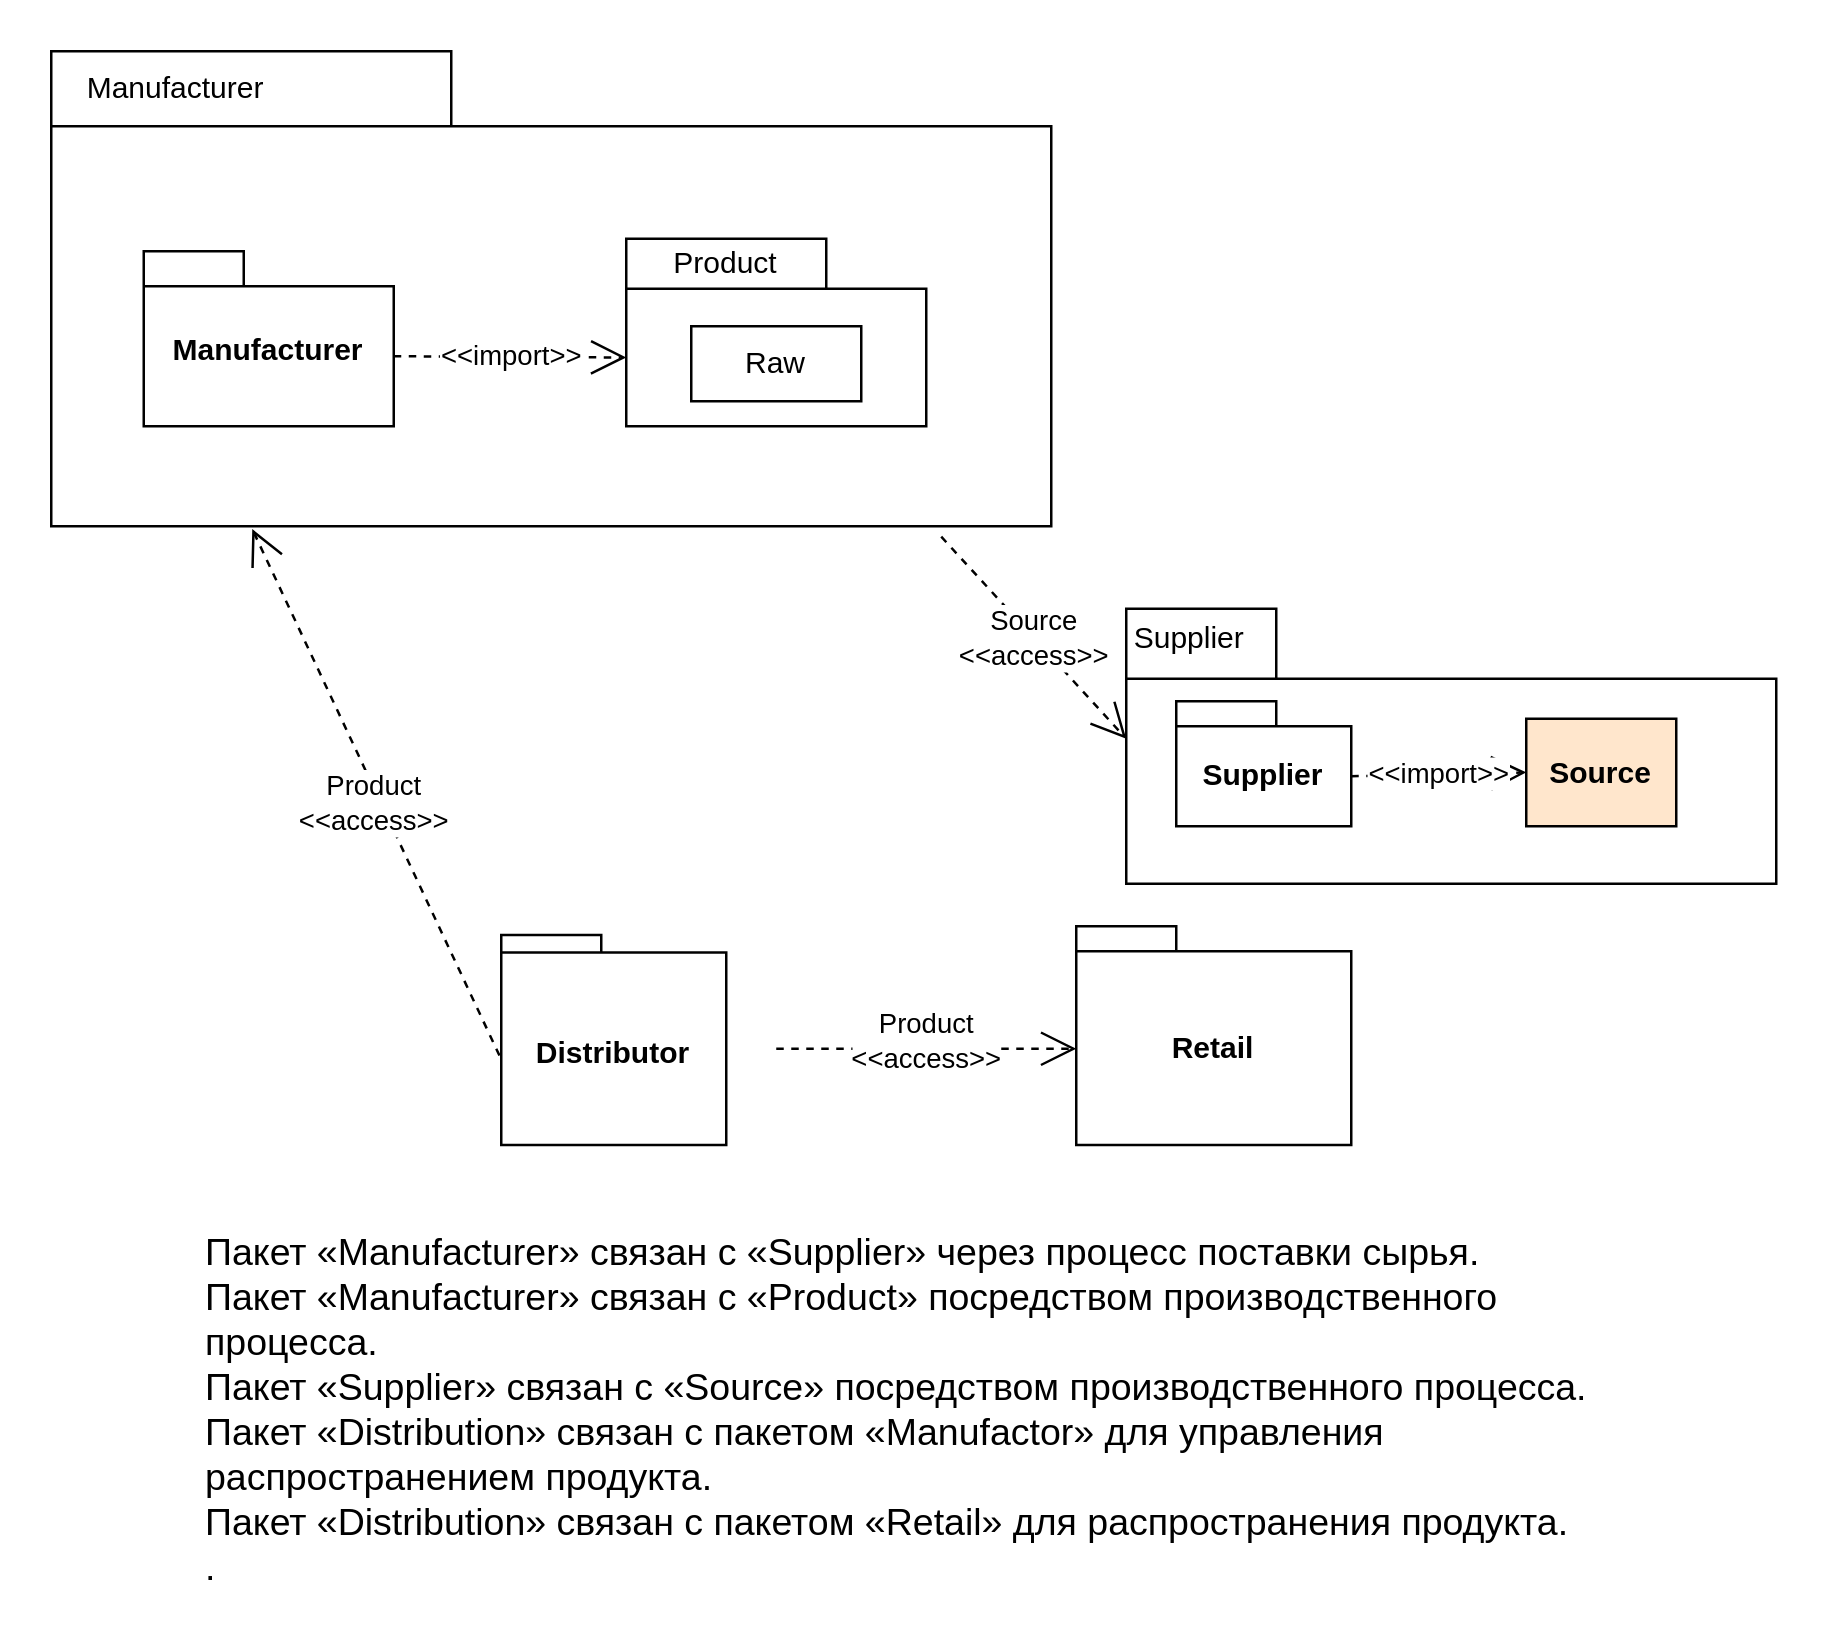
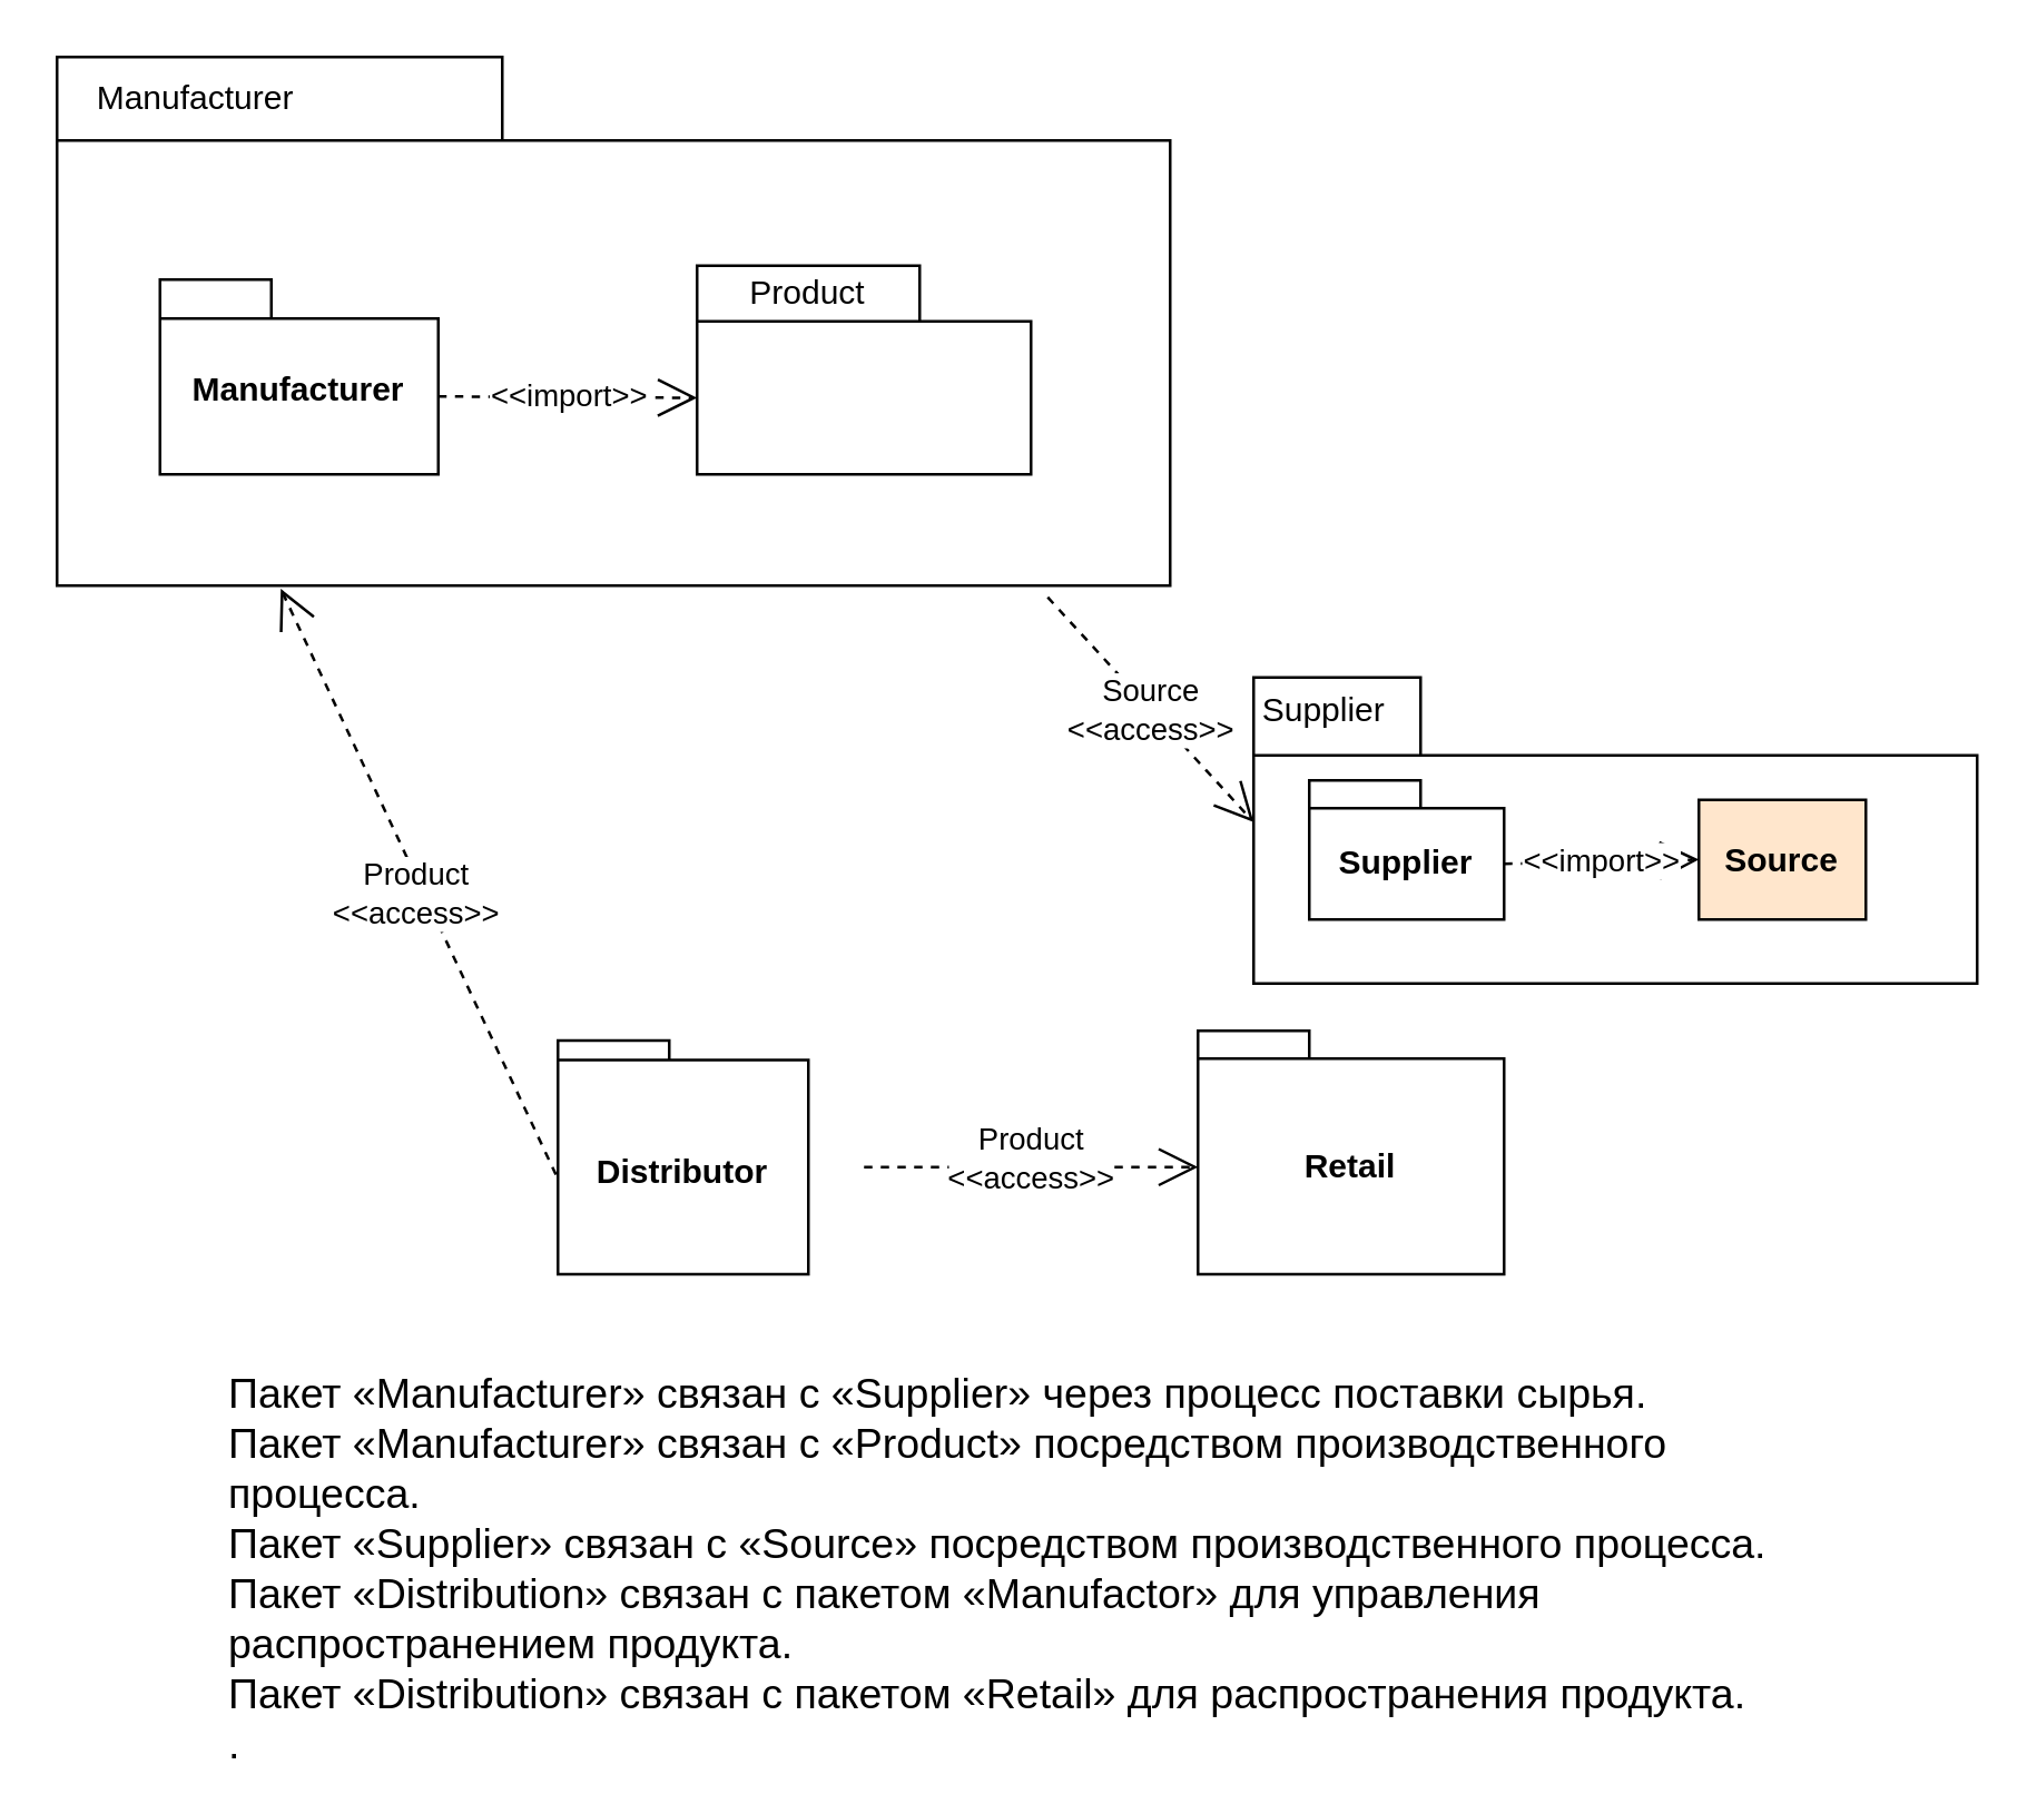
  <mxCell id="0" />
  <mxCell id="1" parent="0" />
  <mxCell id="2" value="" style="shape=folder;fontStyle=1;spacingTop=10;tabWidth=160;tabHeight=30;tabPosition=left;html=1;whiteSpace=wrap;" parent="1" vertex="1"><mxGeometry x="20" y="20" width="400" height="190" as="geometry" /></mxCell>
  <mxCell id="3" value="" style="shape=folder;fontStyle=1;spacingTop=10;tabWidth=60;tabHeight=28;tabPosition=left;html=1;whiteSpace=wrap;" parent="1" vertex="1"><mxGeometry x="450" y="243" width="260" height="110" as="geometry" /></mxCell>
  <mxCell id="4" value="Manufacturer" style="text;html=1;strokeColor=none;fillColor=none;align=center;verticalAlign=middle;whiteSpace=wrap;rounded=0;" parent="1" vertex="1"><mxGeometry x="40" y="20" width="60" height="30" as="geometry" /></mxCell>
  <mxCell id="5" value="Supplier" style="shape=folder;fontStyle=1;spacingTop=10;tabWidth=40;tabHeight=10;tabPosition=left;html=1;whiteSpace=wrap;" parent="1" vertex="1"><mxGeometry x="470" y="280" width="70" height="50" as="geometry" /></mxCell>
  <mxCell id="6" value="" style="shape=folder;fontStyle=1;spacingTop=10;tabWidth=80;tabHeight=20;tabPosition=left;html=1;whiteSpace=wrap;" parent="1" vertex="1"><mxGeometry x="250" y="95" width="120" height="75" as="geometry" /></mxCell>
  <mxCell id="7" value="Manufacturer" style="shape=folder;fontStyle=1;spacingTop=10;tabWidth=40;tabHeight=14;tabPosition=left;html=1;whiteSpace=wrap;direction=east;" parent="1" vertex="1"><mxGeometry x="57" y="100" width="100" height="70" as="geometry" /></mxCell>
  <mxCell id="8" value="Distributor" style="shape=folder;fontStyle=1;spacingTop=10;tabWidth=40;tabHeight=7;tabPosition=left;html=1;whiteSpace=wrap;" parent="1" vertex="1"><mxGeometry x="200" y="373.5" width="90" height="84" as="geometry" /></mxCell>
  <mxCell id="9" value="Retail" style="shape=folder;fontStyle=1;spacingTop=10;tabWidth=40;tabHeight=10;tabPosition=left;html=1;whiteSpace=wrap;" parent="1" vertex="1"><mxGeometry x="430" y="370" width="110" height="87.5" as="geometry" /></mxCell>
  <mxCell id="10" value="Source&lt;br&gt;&amp;lt;&amp;lt;access&amp;gt;&amp;gt;" style="endArrow=open;endSize=12;dashed=1;html=1;rounded=0;exitX=0.89;exitY=1.022;exitDx=0;exitDy=0;exitPerimeter=0;entryX=0;entryY=0;entryDx=0;entryDy=52;entryPerimeter=0;" parent="1" source="2" target="3" edge="1"><mxGeometry width="160" relative="1" as="geometry"><mxPoint x="260" y="300" as="sourcePoint" /><mxPoint x="420" y="300" as="targetPoint" /></mxGeometry></mxCell>
  <mxCell id="11" value="Product&lt;br&gt;&amp;lt;&amp;lt;access&amp;gt;&amp;gt;" style="endArrow=open;endSize=12;dashed=1;html=1;rounded=0;exitX=-0.008;exitY=0.574;exitDx=0;exitDy=0;exitPerimeter=0;entryX=0.201;entryY=1.006;entryDx=0;entryDy=0;entryPerimeter=0;" parent="1" source="8" target="2" edge="1"><mxGeometry x="-0.031" y="2" width="160" relative="1" as="geometry"><mxPoint x="299" y="292" as="sourcePoint" /><mxPoint x="490" y="412" as="targetPoint" /><mxPoint y="1" as="offset" /></mxGeometry></mxCell>
  <mxCell id="12" value="Пакет «Manufacturer» связан с «Supplier» через процесс поставки сырья.&#10;Пакет «Manufacturer» связан с «Product» посредством производственного процесса.&#10;Пакет «Supplier» связан с «Source» посредством производственного процесса.&#10;Пакет «Distribution» связан с пакетом «Manufactor» для управления распространением продукта.&#10;Пакет «Distribution» связан с пакетом «Retail» для распространения продукта.&#10;." style="text;whiteSpace=wrap;strokeWidth=4;fontSize=15;" parent="1" vertex="1"><mxGeometry x="80" y="485" width="560" height="145" as="geometry" /></mxCell>
  <mxCell id="13" value="Product" style="text;html=1;strokeColor=none;fillColor=none;align=center;verticalAlign=middle;whiteSpace=wrap;rounded=0;" parent="1" vertex="1"><mxGeometry x="260" y="90" width="60" height="30" as="geometry" /></mxCell>
- <mxCell id="14" value="Raw" style="html=1;whiteSpace=wrap;" parent="1" vertex="1"><mxGeometry x="276" y="130" width="68" height="30" as="geometry" /></mxCell>
  <mxCell id="15" value="Supplier" style="text;html=1;align=center;verticalAlign=middle;resizable=0;points=[];autosize=1;strokeColor=none;fillColor=none;" vertex="1" parent="1"><mxGeometry x="440" y="240" width="70" height="30" as="geometry" /></mxCell>
  <mxCell id="16" value="&lt;b&gt;Source&lt;/b&gt;" style="html=1;whiteSpace=wrap;fillColor=#ffe6cc;" vertex="1" parent="1"><mxGeometry x="610" y="287" width="60" height="43" as="geometry" /></mxCell>
  <mxCell id="17" value="Product&lt;br&gt;&amp;lt;&amp;lt;access&amp;gt;&amp;gt;" style="endArrow=open;endSize=12;dashed=1;html=1;rounded=0;exitX=0;exitY=0;exitDx=110;exitDy=45.5;exitPerimeter=0;" edge="1" parent="1" source="8"><mxGeometry y="4" width="160" relative="1" as="geometry"><mxPoint x="320" y="430" as="sourcePoint" /><mxPoint x="430" y="419" as="targetPoint" /><mxPoint y="1" as="offset" /></mxGeometry></mxCell>
  <mxCell id="18" value="&amp;lt;&amp;lt;import&amp;gt;&amp;gt;" style="endArrow=open;endSize=12;dashed=1;html=1;rounded=0;exitX=0;exitY=0;exitDx=100;exitDy=42;exitPerimeter=0;entryX=0;entryY=0;entryDx=0;entryDy=47.5;entryPerimeter=0;" edge="1" parent="1" source="7" target="6"><mxGeometry width="160" relative="1" as="geometry"><mxPoint x="310" y="-60" as="sourcePoint" /><mxPoint x="150" y="76" as="targetPoint" /></mxGeometry></mxCell>
  <mxCell id="19" value="&amp;lt;&amp;lt;import&amp;gt;&amp;gt;" style="endArrow=open;endSize=12;dashed=1;html=1;rounded=0;exitX=0;exitY=0;exitDx=70;exitDy=30;exitPerimeter=0;entryX=0;entryY=0.5;entryDx=0;entryDy=0;" edge="1" parent="1" source="5" target="16"><mxGeometry width="160" relative="1" as="geometry"><mxPoint x="167" y="152" as="sourcePoint" /><mxPoint x="260" y="153" as="targetPoint" /></mxGeometry></mxCell>
